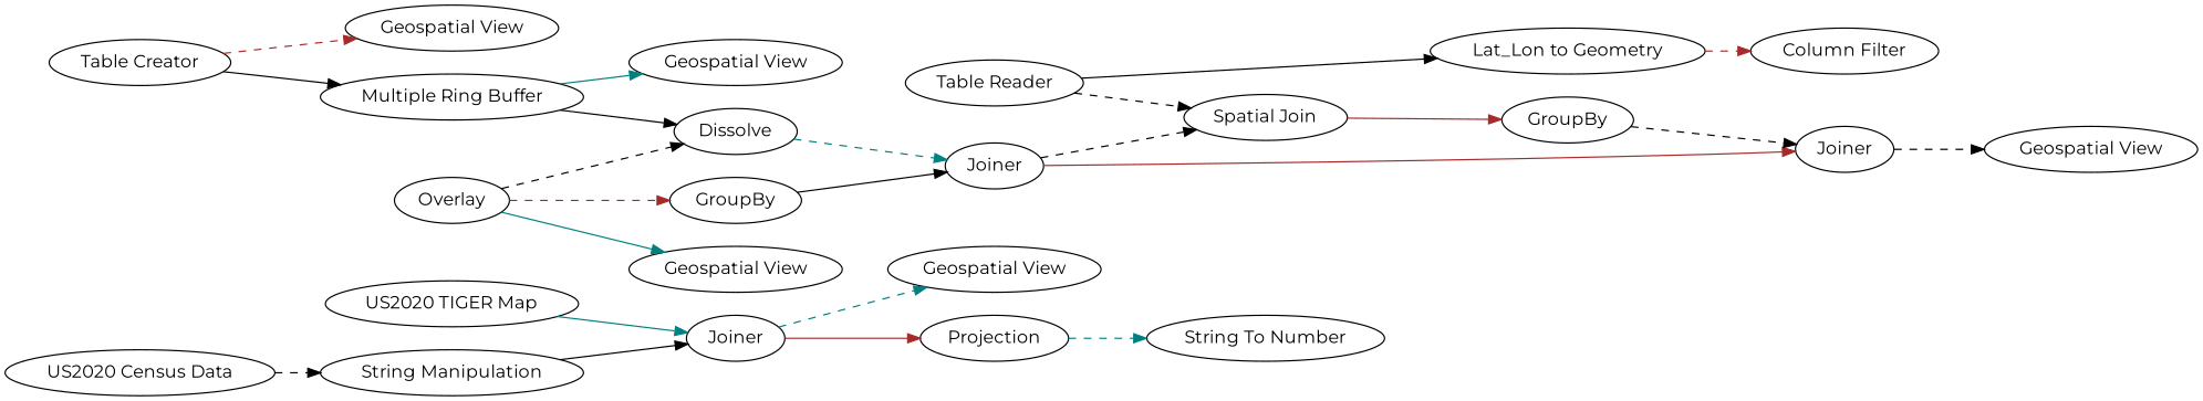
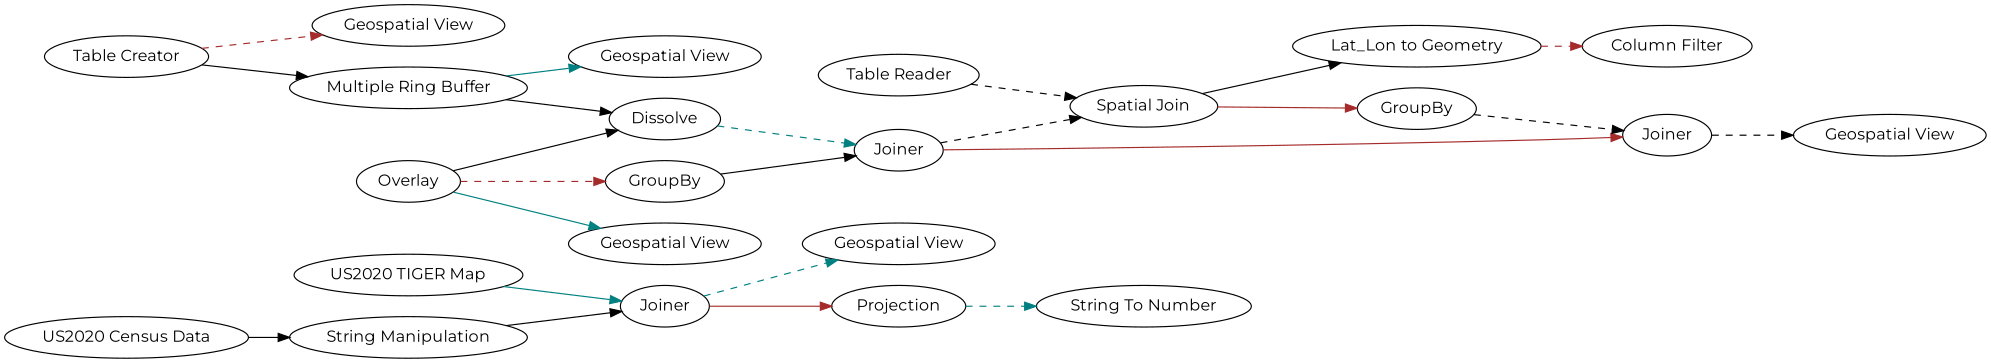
  digraph {
    fontname=Montserrat
    rankdir=LR
    node [fontname=Montserrat]
    edge [color=black fontname=Montserrat style=solid]
    n1 [label="String Manipulation"]
    n2 [label=Joiner]
    n3 [label="Geospatial View"]
    n4 [label=Projection]
    n5 [label="US2020 Census Data"]
    n6 [label="US2020 TIGER Map"]
    n7 [label="String To Number"]
    n8 [label="Geospatial View"]
    n9 [label="Multiple Ring Buffer"]
    n10 [label="Geospatial View"]
    n11 [label=Dissolve]
    n12 [label=Overlay]
    n13 [label=GroupBy]
    n14 [label="Geospatial View"]
    n15 [label=Joiner]
    n16 [label="Spatial Join"]
    n17 [label=Joiner]
    n18 [label=GroupBy]
    n19 [label="Lat_Lon to Geometry"]
    n20 [label="Column Filter"]
    n21 [label="Table Reader"]
    n22 [label="Table Creator"]
    n23 [label="Geospatial View"]
    n1 -> n2
    n2 -> n3 [color=teal style=dashed]
    n2 -> n4 [color=brown]
    n4 -> n7 [color=teal style=dashed]
-   n5 -> n1 [style=dashed]
+   n5 -> n1
    n6 -> n2 [color=teal]
    n9 -> n10 [color=teal]
    n9 -> n11
    n11 -> n15 [color=teal style=dashed]
-   n12 -> n11 [style=dashed]
+   n12 -> n11
    n12 -> n13 [color=brown style=dashed]
    n12 -> n14 [color=teal]
    n13 -> n15
    n15 -> n16 [style=dashed]
    n15 -> n17 [color=brown]
    n16 -> n18 [color=brown]
    n17 -> n8 [style=dashed]
    n18 -> n17 [style=dashed]
    n19 -> n20 [color=brown style=dashed]
    n21 -> n16 [style=dashed]
-   n21 -> n19
+   n16 -> n19
    n22 -> n9
    n22 -> n23 [color=brown style=dashed]
  }
